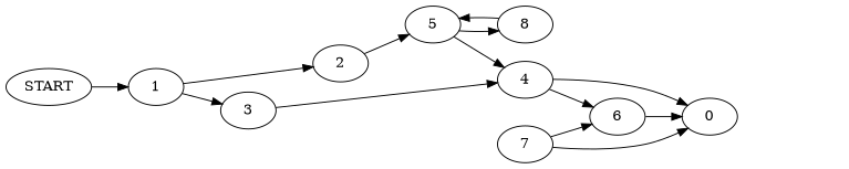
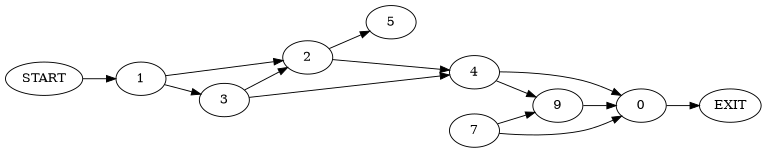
  digraph {
    rankdir=LR
    n1 [label=START]
    1
    2
    3
+   n5 [label=EXIT]
    5
    4
-   8
    n9 [label=0]
-   9 [label=6]
+   9
    7
    n1 -> 1
    1 -> 2
    1 -> 3
    2 -> 5
+   3 -> 2
    3 -> 4
-   5 -> 4
-   5 -> 8
+   2 -> 4
    4 -> n9
    4 -> 9
-   8 -> 5
+   n9 -> n5
    9 -> n9
    7 -> n9
    7 -> 9
  }
